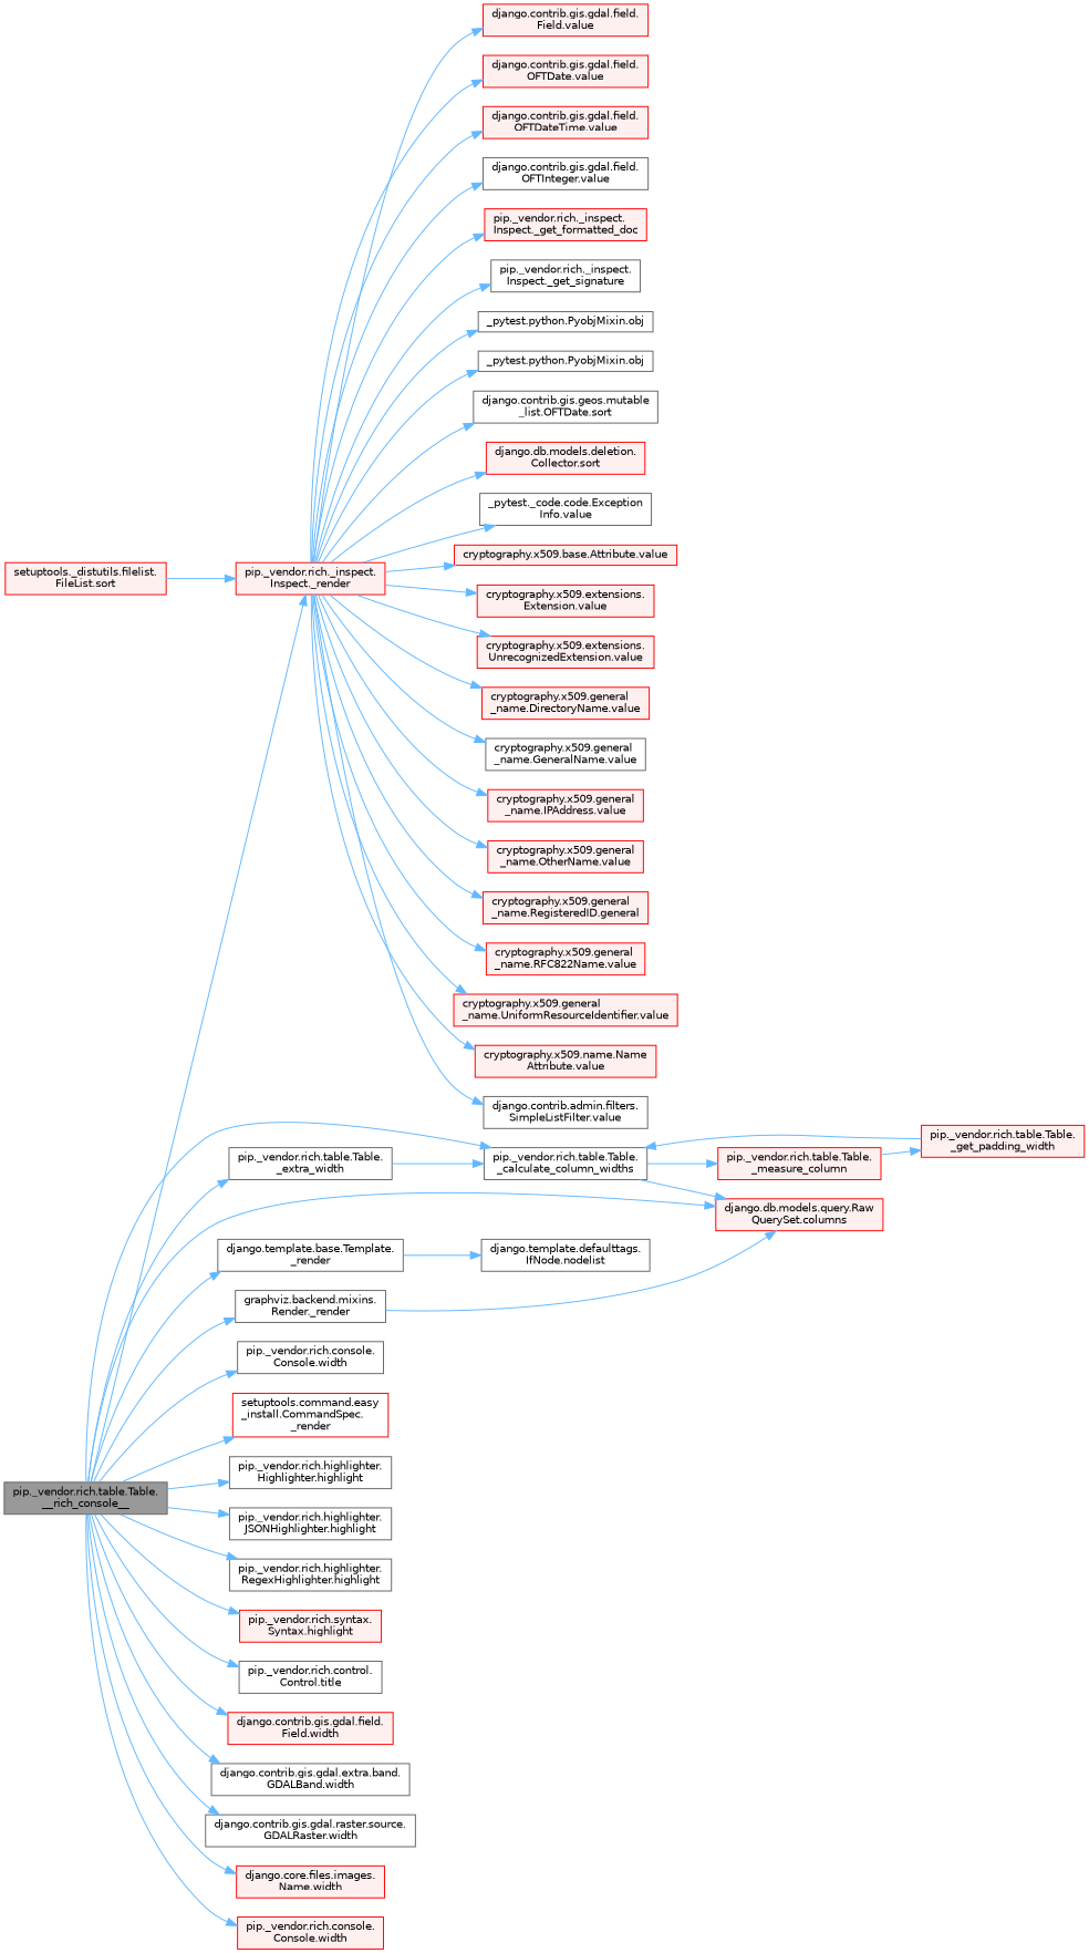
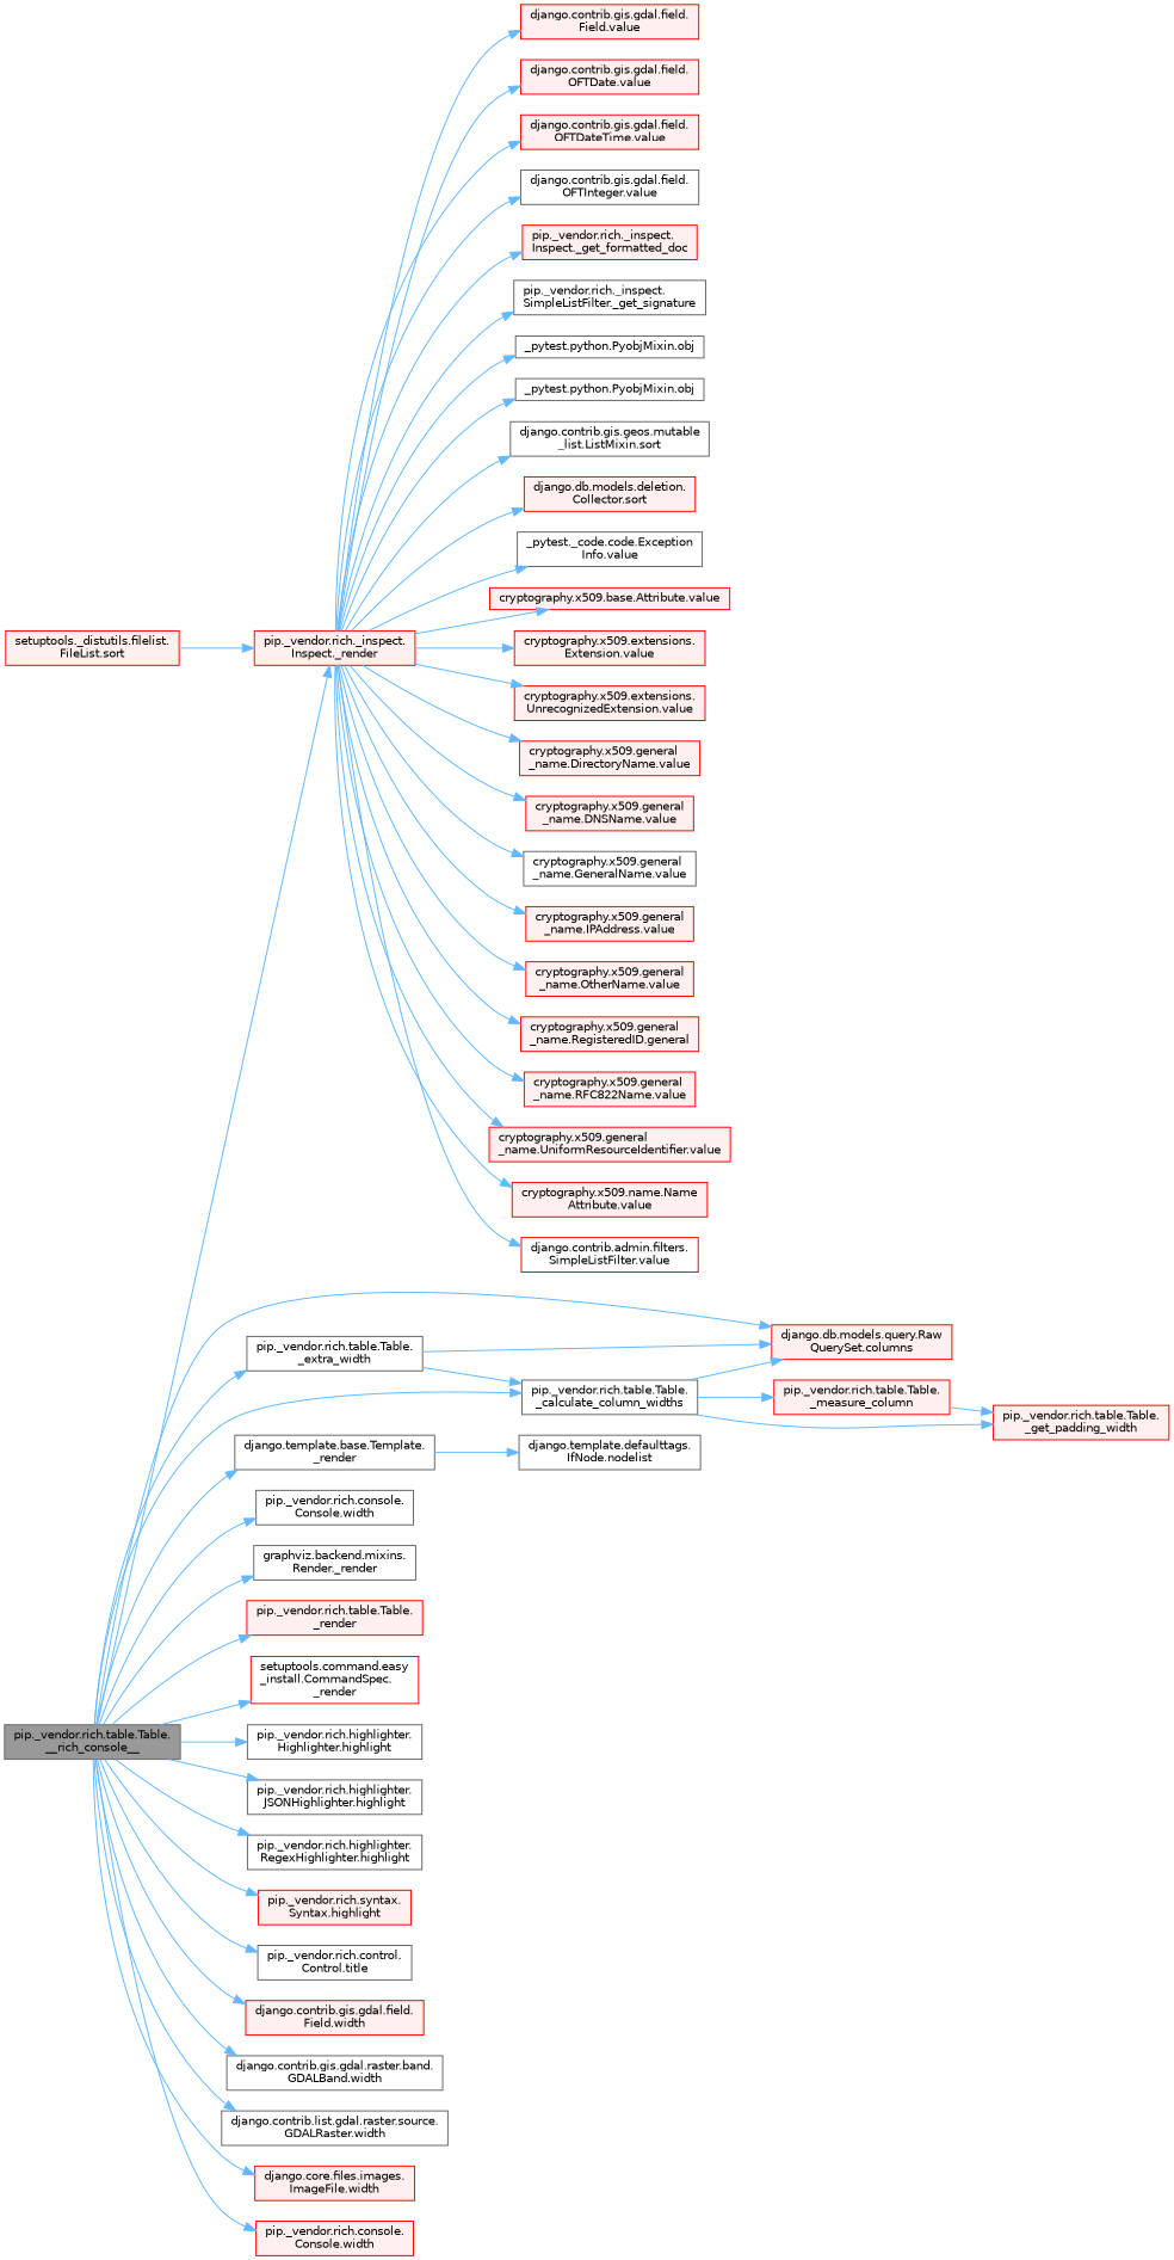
  digraph {
    rankdir=LR
    node [color=red fillcolor="#FFF0F0" fontname=Helvetica fontsize=10 shape=box style=filled]
    edge [color=steelblue1 fontname=Helvetica fontsize=10 labelfontname=Helvetica labelfontsize=10 style=solid]
    n1 [color=gray40 fillcolor=grey60 fontcolor=black height=0.2 label="pip._vendor.rich.table.Table.\l__rich_console__" width=0.4]
    n2 [color=grey40 fillcolor=white height=0.2 label="pip._vendor.rich.table.Table.\l_calculate_column_widths" width=0.4]
    n3 [color=grey40 fillcolor=white height=0.2 label="pip._vendor.rich.table.Table.\l_extra_width" width=0.4]
    n4 [height=0.2 label="django.db.models.query.Raw\lQuerySet.columns" width=0.4]
    n5 [color=grey40 fillcolor=white height=0.2 label="django.template.base.Template.\l_render" width=0.4]
    n6 [color=grey40 fillcolor=white height=0.2 label="graphviz.backend.mixins.\lRender._render" width=0.4]
    n7 [height=0.2 label="pip._vendor.rich._inspect.\lInspect._render" width=0.4]
+   n8 [height=0.2 label="pip._vendor.rich.table.Table.\l_render" width=0.4]
    n9 [fillcolor=white height=0.2 label="setuptools.command.easy\l_install.CommandSpec.\l_render" width=0.4]
    n10 [color=grey40 fillcolor=white height=0.2 label="pip._vendor.rich.highlighter.\lHighlighter.highlight" width=0.4]
    n11 [color=grey40 fillcolor=white height=0.2 label="pip._vendor.rich.highlighter.\lJSONHighlighter.highlight" width=0.4]
    n12 [color=grey40 fillcolor=white height=0.2 label="pip._vendor.rich.highlighter.\lRegexHighlighter.highlight" width=0.4]
    n13 [height=0.2 label="pip._vendor.rich.syntax.\lSyntax.highlight" width=0.4]
    n14 [color=grey40 fillcolor=white height=0.2 label="pip._vendor.rich.control.\lControl.title" width=0.4]
    n15 [height=0.2 label="django.contrib.gis.gdal.field.\lField.width" width=0.4]
-   n16 [color=grey40 fillcolor=white height=0.2 label="django.contrib.gis.gdal.extra.band.\lGDALBand.width" width=0.4]
-   n17 [color=grey40 fillcolor=white height=0.2 label="django.contrib.gis.gdal.raster.source.\lGDALRaster.width" width=0.4]
-   n18 [height=0.2 label="django.core.files.images.\lName.width" width=0.4]
+   n16 [color=grey40 fillcolor=white height=0.2 label="django.contrib.gis.gdal.raster.band.\lGDALBand.width" width=0.4]
+   n17 [color=grey40 fillcolor=white height=0.2 label="django.contrib.list.gdal.raster.source.\lGDALRaster.width" width=0.4]
+   n18 [height=0.2 label="django.core.files.images.\lImageFile.width" width=0.4]
    n19 [height=0.2 label="pip._vendor.rich.console.\lConsole.width" width=0.4]
    n20 [color=grey40 fillcolor=white height=0.2 label="pip._vendor.rich.console.\lConsole.width" width=0.4]
    n21 [height=0.2 label="pip._vendor.rich.table.Table.\l_get_padding_width" width=0.4]
    n22 [height=0.2 label="pip._vendor.rich.table.Table.\l_measure_column" width=0.4]
    n23 [color=grey40 fillcolor=white height=0.2 label="django.template.defaulttags.\lIfNode.nodelist" width=0.4]
    n24 [height=0.2 label="pip._vendor.rich._inspect.\lInspect._get_formatted_doc" width=0.4]
-   n25 [color=grey40 fillcolor=white height=0.2 label="pip._vendor.rich._inspect.\lInspect._get_signature" width=0.4]
+   n25 [color=grey40 fillcolor=white height=0.2 label="pip._vendor.rich._inspect.\lSimpleListFilter._get_signature" width=0.4]
    n26 [color=grey40 fillcolor=white height=0.2 label="_pytest.python.PyobjMixin.obj" width=0.4]
    n27 [color=grey40 fillcolor=white height=0.2 label="_pytest.python.PyobjMixin.obj" width=0.4]
-   n28 [color=grey40 fillcolor=white height=0.2 label="django.contrib.gis.geos.mutable\l_list.OFTDate.sort" width=0.4]
+   n28 [color=grey40 fillcolor=white height=0.2 label="django.contrib.gis.geos.mutable\l_list.ListMixin.sort" width=0.4]
    n29 [height=0.2 label="django.db.models.deletion.\lCollector.sort" width=0.4]
    n30 [color=grey40 fillcolor=white height=0.2 label="_pytest._code.code.Exception\lInfo.value" width=0.4]
    n31 [height=0.2 label="cryptography.x509.base.Attribute.value" width=0.4]
    n32 [height=0.2 label="cryptography.x509.extensions.\lExtension.value" width=0.4]
    n33 [height=0.2 label="cryptography.x509.extensions.\lUnrecognizedExtension.value" width=0.4]
    n34 [height=0.2 label="cryptography.x509.general\l_name.DirectoryName.value" width=0.4]
+   n35 [height=0.2 label="cryptography.x509.general\l_name.DNSName.value" width=0.4]
    n36 [color=grey40 fillcolor=white height=0.2 label="cryptography.x509.general\l_name.GeneralName.value" width=0.4]
    n37 [height=0.2 label="cryptography.x509.general\l_name.IPAddress.value" width=0.4]
    n38 [height=0.2 label="cryptography.x509.general\l_name.OtherName.value" width=0.4]
    n39 [height=0.2 label="cryptography.x509.general\l_name.RegisteredID.general" width=0.4]
    n40 [height=0.2 label="cryptography.x509.general\l_name.RFC822Name.value" width=0.4]
    n41 [height=0.2 label="cryptography.x509.general\l_name.UniformResourceIdentifier.value" width=0.4]
    n42 [height=0.2 label="cryptography.x509.name.Name\lAttribute.value" width=0.4]
-   n43 [color=grey40 fillcolor=white height=0.2 label="django.contrib.admin.filters.\lSimpleListFilter.value" width=0.4]
+   n43 [fillcolor=white height=0.2 label="django.contrib.admin.filters.\lSimpleListFilter.value" width=0.4]
    n44 [height=0.2 label="django.contrib.gis.gdal.field.\lField.value" width=0.4]
    n45 [height=0.2 label="django.contrib.gis.gdal.field.\lOFTDate.value" width=0.4]
    n46 [height=0.2 label="django.contrib.gis.gdal.field.\lOFTDateTime.value" width=0.4]
    n47 [color=grey40 fillcolor=white height=0.2 label="django.contrib.gis.gdal.field.\lOFTInteger.value" width=0.4]
    n48 [height=0.2 label="setuptools._distutils.filelist.\lFileList.sort" width=0.4]
    n1 -> n2
    n1 -> n3
    n1 -> n4
    n1 -> n5
    n1 -> n6
    n1 -> n7
+   n1 -> n8
    n1 -> n9
    n1 -> n10
    n1 -> n11
    n1 -> n12
    n1 -> n13
    n1 -> n14
    n1 -> n15
    n1 -> n16
    n1 -> n17
    n1 -> n18
    n1 -> n19
    n1 -> n20
    n2 -> n4
-   n21 -> n2
+   n2 -> n21
    n2 -> n22
    n3 -> n2
-   n6 -> n4
+   n3 -> n4
    n5 -> n23
    n7 -> n24
    n7 -> n25
    n7 -> n26
    n7 -> n27
    n7 -> n28
    n7 -> n29
    n7 -> n30
    n7 -> n31
    n7 -> n32
    n7 -> n33
    n7 -> n34
+   n7 -> n35
    n7 -> n36
    n7 -> n37
    n7 -> n38
    n7 -> n39
    n7 -> n40
    n7 -> n41
    n7 -> n42
    n7 -> n43
    n7 -> n44
    n7 -> n45
    n7 -> n46
    n7 -> n47
    n22 -> n21
    n48 -> n7
  }
